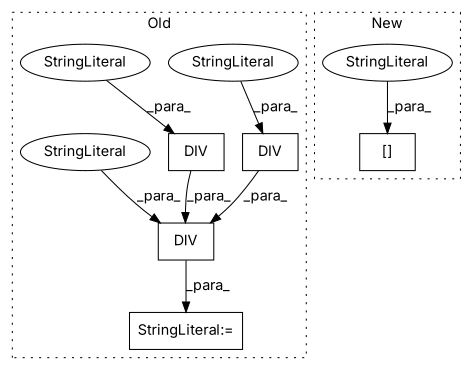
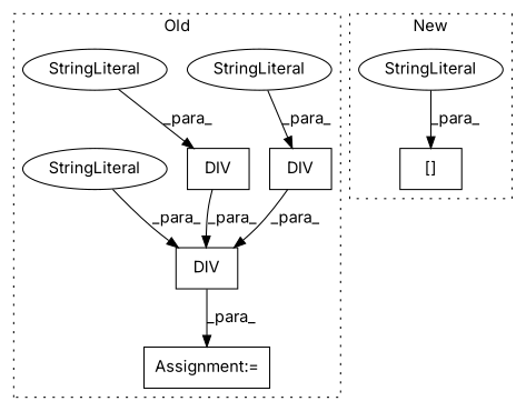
  digraph {
    fontname=Inter
    node [a=45 l="4,1" shape=box fontname=Inter]
    edge [fontname=Inter]
    n1 [a=32 label=DIV s="43411,43427"]
    n2 [l=12 label=StringLiteral s=43415 shape=ellipse]
-   n3 [a=7 l=1 label="StringLiteral:=" s=43406]
+   n3 [a=7 l=1 label="Assignment:=" s=43406]
    n4 [a=32 label=DIV s="43429,43442"]
    n5 [l=7 label=StringLiteral s=43435 shape=ellipse]
    n6 [a=32 label=DIV s="43407,43478"]
    n7 [l=17 label=StringLiteral s=43461 shape=ellipse]
    n8 [a=2 l="9,1" label="[]" s="44232,44245"]
    n9 [l=4 label=StringLiteral s=44241 shape=ellipse]
    subgraph cluster_1 {
      label=Old
      style=dotted
      n1
      n2
      n3
      n4
      n5
      n6
      n7
    }
    subgraph cluster_2 {
      label=New
      style=dotted
      n8
      n9
    }
    n1 -> n6 [label=_para_]
    n2 -> n1 [label=_para_]
    n4 -> n6 [label=_para_]
    n5 -> n4 [label=_para_]
    n6 -> n3 [label=_para_]
    n7 -> n6 [label=_para_]
    n9 -> n8 [label=_para_]
  }
